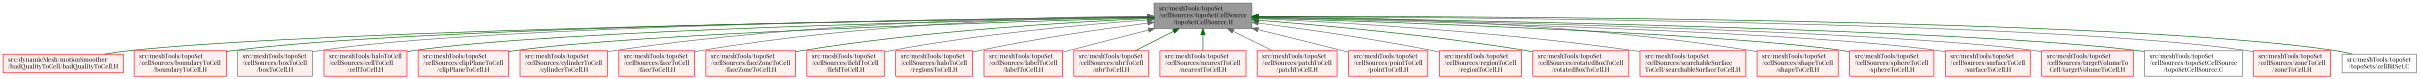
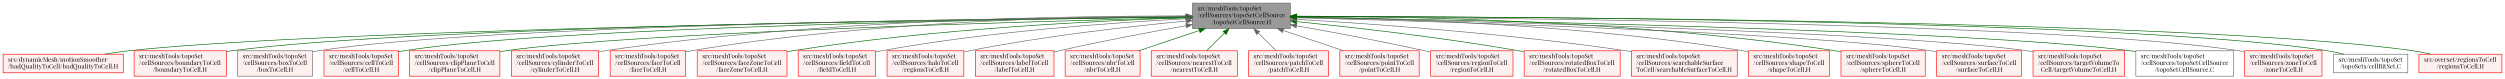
  digraph {
    fontname="Playfair Display"
    node [color=red fillcolor="#FFF0F0" fontname="Playfair Display" fontsize=10 shape=box style=filled]
    edge [color=gray40 dir=back fontname="Playfair Display" fontsize=10 labelfontname=Helvetica labelfontsize=10 style=solid]
    n1 [color=gray40 fillcolor=grey60 fontcolor=black height=0.2 label="src/meshTools/topoSet\l/cellSources/topoSetCellSource\l/topoSetCellSource.H" width=0.4]
    n2 [height=0.2 label="src/dynamicMesh/motionSmoother\l/badQualityToCell/badQualityToCell.H" width=0.4]
    n3 [height=0.2 label="src/meshTools/topoSet\l/cellSources/boundaryToCell\l/boundaryToCell.H" width=0.4]
    n4 [color=grey40 height=0.2 label="src/meshTools/topoSet\l/cellSources/boxToCell\l/boxToCell.H" width=0.4]
-   n5 [height=0.2 label="src/meshTools/haloToCell\l/cellSources/cellToCell\l/cellToCell.H" width=0.4]
+   n5 [height=0.2 label="src/meshTools/topoSet\l/cellSources/cellToCell\l/cellToCell.H" width=0.4]
    n6 [height=0.2 label="src/meshTools/topoSet\l/cellSources/clipPlaneToCell\l/clipPlaneToCell.H" width=0.4]
    n7 [height=0.2 label="src/meshTools/topoSet\l/cellSources/cylinderToCell\l/cylinderToCell.H" width=0.4]
    n8 [height=0.2 label="src/meshTools/topoSet\l/cellSources/faceToCell\l/faceToCell.H" width=0.4]
    n9 [height=0.2 label="src/meshTools/topoSet\l/cellSources/faceZoneToCell\l/faceZoneToCell.H" width=0.4]
    n10 [height=0.2 label="src/meshTools/topoSet\l/cellSources/fieldToCell\l/fieldToCell.H" width=0.4]
    n11 [height=0.2 label="src/meshTools/topoSet\l/cellSources/haloToCell\l/regionsToCell.H" width=0.4]
    n12 [height=0.2 label="src/meshTools/topoSet\l/cellSources/labelToCell\l/labelToCell.H" width=0.4]
    n13 [height=0.2 label="src/meshTools/topoSet\l/cellSources/nbrToCell\l/nbrToCell.H" width=0.4]
    n14 [height=0.2 label="src/meshTools/topoSet\l/cellSources/nearestToCell\l/nearestToCell.H" width=0.4]
    n15 [height=0.2 label="src/meshTools/topoSet\l/cellSources/patchToCell\l/patchToCell.H" width=0.4]
    n16 [height=0.2 label="src/meshTools/topoSet\l/cellSources/pointToCell\l/pointToCell.H" width=0.4]
    n17 [height=0.2 label="src/meshTools/topoSet\l/cellSources/regionToCell\l/regionToCell.H" width=0.4]
    n18 [height=0.2 label="src/meshTools/topoSet\l/cellSources/rotatedBoxToCell\l/rotatedBoxToCell.H" width=0.4]
    n19 [height=0.2 label="src/meshTools/topoSet\l/cellSources/searchableSurface\lToCell/searchableSurfaceToCell.H" width=0.4]
    n20 [height=0.2 label="src/meshTools/topoSet\l/cellSources/shapeToCell\l/shapeToCell.H" width=0.4]
    n21 [height=0.2 label="src/meshTools/topoSet\l/cellSources/sphereToCell\l/sphereToCell.H" width=0.4]
    n22 [height=0.2 label="src/meshTools/topoSet\l/cellSources/surfaceToCell\l/surfaceToCell.H" width=0.4]
    n23 [height=0.2 label="src/meshTools/topoSet\l/cellSources/targetVolumeTo\lCell/targetVolumeToCell.H" width=0.4]
    n24 [color=grey40 fillcolor=white height=0.2 label="src/meshTools/topoSet\l/cellSources/topoSetCellSource\l/topoSetCellSource.C" width=0.4]
    n25 [height=0.2 label="src/meshTools/topoSet\l/cellSources/zoneToCell\l/zoneToCell.H" width=0.4]
    n26 [color=grey40 fillcolor=white height=0.2 label="src/meshTools/topoSet\l/topoSets/cellBitSet.C" width=0.4]
+   n27 [height=0.2 label="src/overset/regionsToCell\l/regionsToCell.H" width=0.4]
    n1 -> n2 [color=darkgreen]
    n1 -> n3 [color=darkgreen]
    n1 -> n4
    n1 -> n5 [color=darkgreen]
    n1 -> n6 [color=darkgreen]
    n1 -> n7
    n1 -> n8
    n1 -> n9 [color=darkgreen]
    n1 -> n10
    n1 -> n11
    n1 -> n12
    n1 -> n13 [color=darkgreen]
    n1 -> n14 [color=darkgreen]
    n1 -> n15
    n1 -> n16
    n1 -> n17
    n1 -> n18 [color=darkgreen]
    n1 -> n19
    n1 -> n20
    n1 -> n21 [color=darkgreen]
    n1 -> n22
    n1 -> n23
    n1 -> n24 [color=darkgreen]
    n1 -> n25
    n1 -> n26 [color=darkgreen]
+   n1 -> n27 [color=darkgreen]
  }
